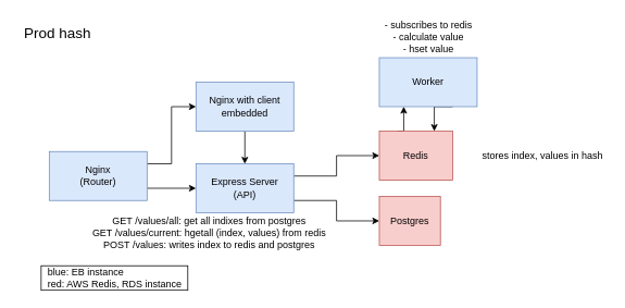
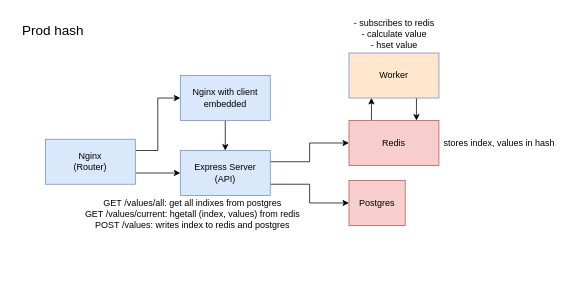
  <mxCell id="0" />
  <mxCell id="1" parent="0" />
  <mxCell id="2" style="edgeStyle=orthogonalEdgeStyle;rounded=0;orthogonalLoop=1;jettySize=auto;html=1;exitX=1;exitY=0.25;exitDx=0;exitDy=0;entryX=0;entryY=0.5;entryDx=0;entryDy=0;" edge="1" parent="1" source="4" target="9"><mxGeometry relative="1" as="geometry" /></mxCell>
  <mxCell id="3" style="edgeStyle=orthogonalEdgeStyle;rounded=0;orthogonalLoop=1;jettySize=auto;html=1;exitX=1;exitY=0.75;exitDx=0;exitDy=0;entryX=0;entryY=0.5;entryDx=0;entryDy=0;" edge="1" parent="1" source="4" target="7"><mxGeometry relative="1" as="geometry" /></mxCell>
  <mxCell id="4" value="&lt;div&gt;Nginx&lt;/div&gt;&lt;div&gt;(Router)&lt;br&gt;&lt;/div&gt;" style="rounded=0;whiteSpace=wrap;html=1;fillColor=#dae8fc;strokeColor=#6c8ebf;" vertex="1" parent="1"><mxGeometry x="60" y="185" width="120" height="60" as="geometry" /></mxCell>
  <mxCell id="5" style="edgeStyle=orthogonalEdgeStyle;rounded=0;orthogonalLoop=1;jettySize=auto;html=1;exitX=1;exitY=0.25;exitDx=0;exitDy=0;entryX=0;entryY=0.5;entryDx=0;entryDy=0;" edge="1" parent="1" source="7" target="14"><mxGeometry relative="1" as="geometry" /></mxCell>
  <mxCell id="6" style="edgeStyle=orthogonalEdgeStyle;rounded=0;orthogonalLoop=1;jettySize=auto;html=1;exitX=1;exitY=0.75;exitDx=0;exitDy=0;entryX=0;entryY=0.5;entryDx=0;entryDy=0;" edge="1" parent="1" source="7" target="12"><mxGeometry relative="1" as="geometry" /></mxCell>
  <mxCell id="7" value="&lt;div&gt;Express Server&lt;/div&gt;&lt;div&gt;(API)&lt;br&gt;&lt;/div&gt;" style="rounded=0;whiteSpace=wrap;html=1;fillColor=#dae8fc;strokeColor=#6c8ebf;" vertex="1" parent="1"><mxGeometry x="240" y="200" width="120" height="60" as="geometry" /></mxCell>
  <mxCell id="8" style="edgeStyle=orthogonalEdgeStyle;rounded=0;orthogonalLoop=1;jettySize=auto;html=1;exitX=0.5;exitY=1;exitDx=0;exitDy=0;entryX=0.5;entryY=0;entryDx=0;entryDy=0;" edge="1" parent="1" source="9" target="7"><mxGeometry relative="1" as="geometry" /></mxCell>
  <mxCell id="9" value="&lt;div&gt;Nginx with client embedded&lt;br&gt;&lt;/div&gt;" style="rounded=0;whiteSpace=wrap;html=1;fillColor=#dae8fc;strokeColor=#6c8ebf;" vertex="1" parent="1"><mxGeometry x="240" y="100" width="120" height="60" as="geometry" /></mxCell>
  <mxCell id="10" style="edgeStyle=orthogonalEdgeStyle;rounded=0;orthogonalLoop=1;jettySize=auto;html=1;exitX=0.75;exitY=1;exitDx=0;exitDy=0;entryX=0.75;entryY=0;entryDx=0;entryDy=0;" edge="1" parent="1" source="11" target="14"><mxGeometry relative="1" as="geometry" /></mxCell>
- <mxCell id="11" value="Worker" style="rounded=0;whiteSpace=wrap;html=1;fillColor=#dae8fc;strokeColor=#6c8ebf;" vertex="1" parent="1"><mxGeometry x="465" y="70" width="120" height="60" as="geometry" /></mxCell>
+ <mxCell id="11" value="Worker" style="rounded=0;whiteSpace=wrap;html=1;fillColor=#ffe6cc;strokeColor=#6c8ebf;" vertex="1" parent="1"><mxGeometry x="465" y="70" width="120" height="60" as="geometry" /></mxCell>
  <mxCell id="12" value="Postgres" style="rounded=0;whiteSpace=wrap;html=1;fillColor=#f8cecc;strokeColor=#b85450;" vertex="1" parent="1"><mxGeometry x="465" y="240" width="75" height="60" as="geometry" /></mxCell>
  <mxCell id="13" style="edgeStyle=orthogonalEdgeStyle;rounded=0;orthogonalLoop=1;jettySize=auto;html=1;exitX=0.25;exitY=0;exitDx=0;exitDy=0;entryX=0.25;entryY=1;entryDx=0;entryDy=0;" edge="1" parent="1" source="14" target="11"><mxGeometry relative="1" as="geometry" /></mxCell>
- <mxCell id="14" value="&lt;div&gt;Redis&lt;/div&gt;" style="rounded=0;whiteSpace=wrap;html=1;fillColor=#f8cecc;strokeColor=#b85450;" vertex="1" parent="1"><mxGeometry x="465" y="160" width="90" height="60" as="geometry" /></mxCell>
+ <mxCell id="14" value="&lt;div&gt;Redis&lt;/div&gt;" style="rounded=0;whiteSpace=wrap;html=1;fillColor=#f8cecc;strokeColor=#b85450;" vertex="1" parent="1"><mxGeometry x="465" y="160" width="120" height="60" as="geometry" /></mxCell>
  <mxCell id="15" value="&lt;div&gt;GET /values/all: get all indixes from postgres&lt;/div&gt;&lt;div&gt;GET /values/current: hgetall (index, values) from redis&lt;br&gt;&lt;/div&gt;&lt;div&gt;POST /values: writes index to redis and postgres&lt;br&gt;&lt;/div&gt;" style="text;html=1;align=center;verticalAlign=middle;resizable=0;points=[];autosize=1;" vertex="1" parent="1"><mxGeometry x="106" y="260" width="300" height="50" as="geometry" /></mxCell>
  <mxCell id="16" value="&lt;div&gt;- subscribes to redis &lt;br&gt;&lt;/div&gt;&lt;div&gt;- calculate value&lt;/div&gt;&lt;div&gt;- hset value&lt;br&gt;&lt;/div&gt;" style="text;html=1;align=center;verticalAlign=middle;resizable=0;points=[];autosize=1;" vertex="1" parent="1"><mxGeometry x="465" y="20" width="120" height="50" as="geometry" /></mxCell>
  <mxCell id="17" value="stores index, values in hash" style="text;html=1;align=center;verticalAlign=middle;resizable=0;points=[];autosize=1;" vertex="1" parent="1"><mxGeometry x="585" y="180" width="160" height="20" as="geometry" /></mxCell>
- <mxCell id="18" value="&lt;div align=&quot;left&quot;&gt;blue: EB instance&lt;br&gt;&lt;/div&gt;&lt;div&gt;red: AWS Redis, RDS instance&lt;br&gt;&lt;/div&gt;" style="text;html=1;align=center;verticalAlign=middle;resizable=0;points=[];autosize=1;strokeColor=#000000;rounded=0;" vertex="1" parent="1"><mxGeometry x="50" y="325" width="180" height="30" as="geometry" /></mxCell>
  <mxCell id="19" value="&lt;font style=&quot;font-size: 18px&quot;&gt;Prod hash&lt;/font&gt;" style="text;html=1;align=center;verticalAlign=middle;resizable=0;points=[];autosize=1;" vertex="1" parent="1"><mxGeometry x="20" y="30" width="100" height="20" as="geometry" /></mxCell>
